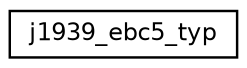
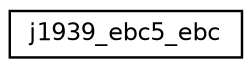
  digraph {
    rankdir=LR
-   n1 [color=black fillcolor=white fontname=Helvetica fontsize=10 height=0.2 label=j1939_ebc5_typ shape=record style=filled width=0.4]
+   n1 [color=black fillcolor=white fontname=Helvetica fontsize=10 height=0.2 label=j1939_ebc5_ebc shape=record style=filled width=0.4]
  }
